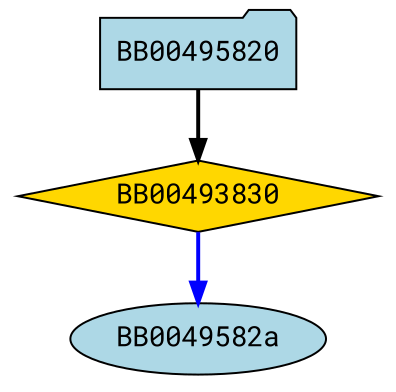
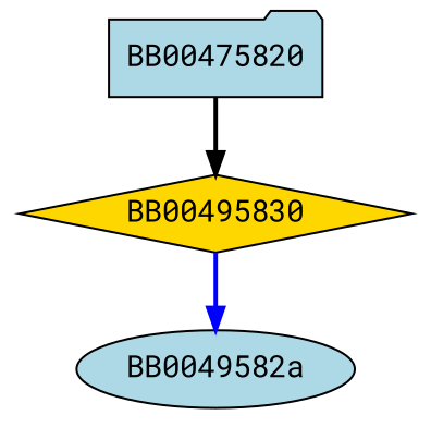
  digraph {
    fontname="Roboto Mono"
    splines=ortho
    node [fillcolor=lightblue fontname="Roboto Mono" style=filled]
    edge [fontname="Roboto Mono" style=bold]
-   BB00495820 [shape=folder]
-   BB00495830 [fillcolor=gold shape=diamond label=BB00493830]
+   BB00495820 [shape=folder label=BB00475820]
+   BB00495830 [fillcolor=gold shape=diamond]
    BB0049582a [shape=ellipse]
    BB00495820 -> BB00495830 [color=black]
    BB00495830 -> BB0049582a [color=blue]
  }
